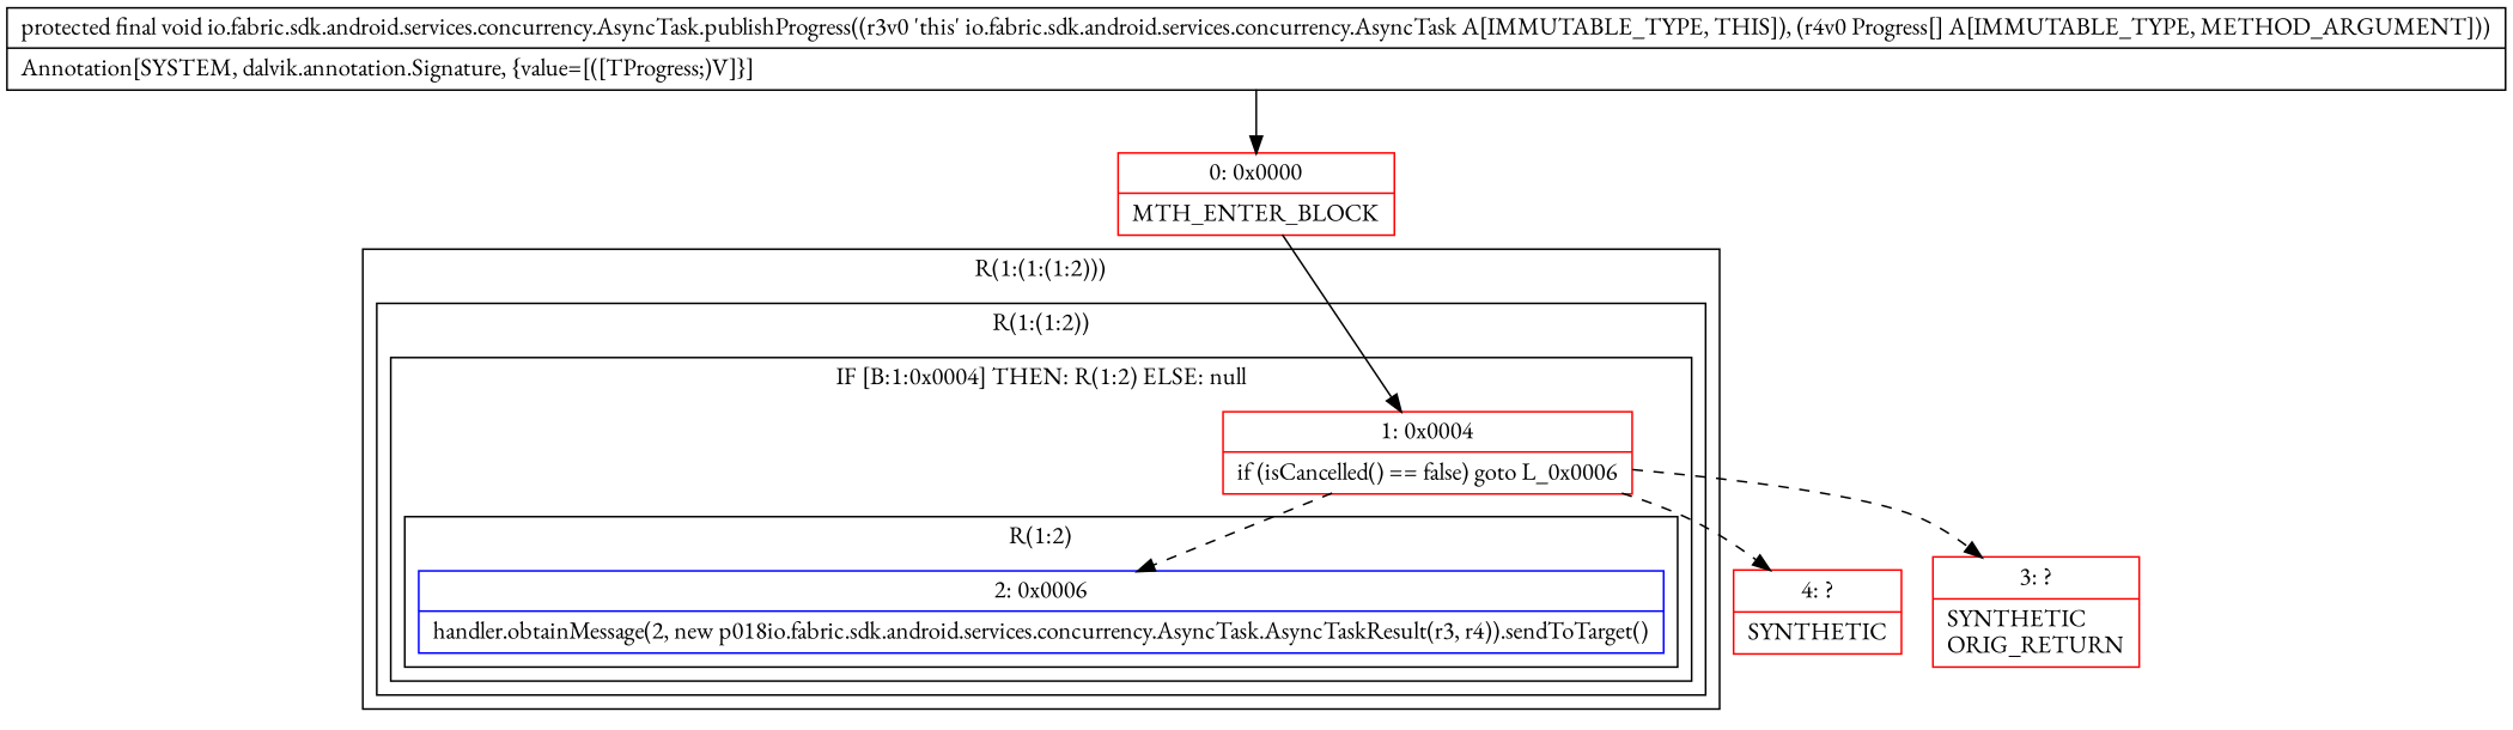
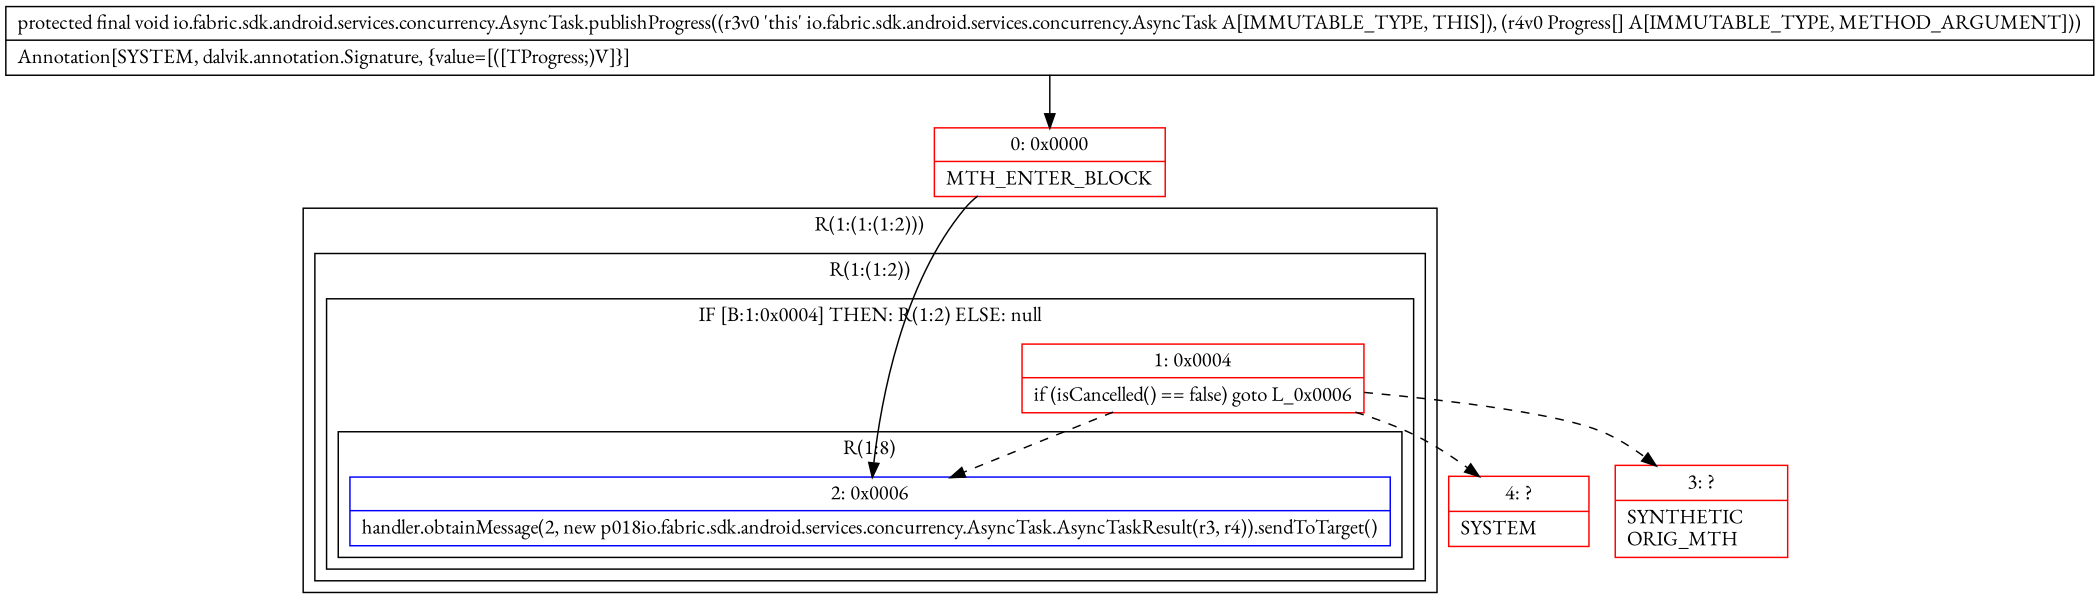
  digraph {
    fontname="EB Garamond"
    node [color=red fontname="EB Garamond" shape=record]
    edge [fontname="EB Garamond" style=dashed]
    n1 [color=blue label="{2\:\ 0x0006|handler.obtainMessage(2, new p018io.fabric.sdk.android.services.concurrency.AsyncTask.AsyncTaskResult(r3, r4)).sendToTarget()\l}"]
    n2 [label="{1\:\ 0x0004|if (isCancelled() == false) goto L_0x0006\l}"]
-   n3 [label="{4\:\ ?|SYNTHETIC\l}"]
-   n4 [label="{3\:\ ?|SYNTHETIC\lORIG_RETURN\l}"]
+   n3 [label="{4\:\ ?|SYSTEM\l}"]
+   n4 [label="{3\:\ ?|SYNTHETIC\lORIG_MTH\l}"]
    n5 [label="{0\:\ 0x0000|MTH_ENTER_BLOCK\l}"]
    n6 [label="{protected final void io.fabric.sdk.android.services.concurrency.AsyncTask.publishProgress((r3v0 'this' io.fabric.sdk.android.services.concurrency.AsyncTask A[IMMUTABLE_TYPE, THIS]), (r4v0 Progress[] A[IMMUTABLE_TYPE, METHOD_ARGUMENT]))  | Annotation[SYSTEM, dalvik.annotation.Signature, \{value=[([TProgress;)V]\}]\l}" color=""]
    subgraph cluster_1 {
      label="R(1:(1:(1:2)))"
      subgraph cluster_2 {
        label="R(1:(1:2))"
        subgraph cluster_3 {
          label="IF [B:1:0x0004] THEN: R(1:2) ELSE: null"
          n2
          subgraph cluster_4 {
-           label="R(1:2)"
+           label="R(1:8)"
            n1
          }
        }
      }
    }
    n2 -> n1
    n2 -> n3
    n2 -> n4
-   n5 -> n2 [style=solid]
+   n5 -> n1 [style=solid]
    n6 -> n5 [style=solid]
  }
